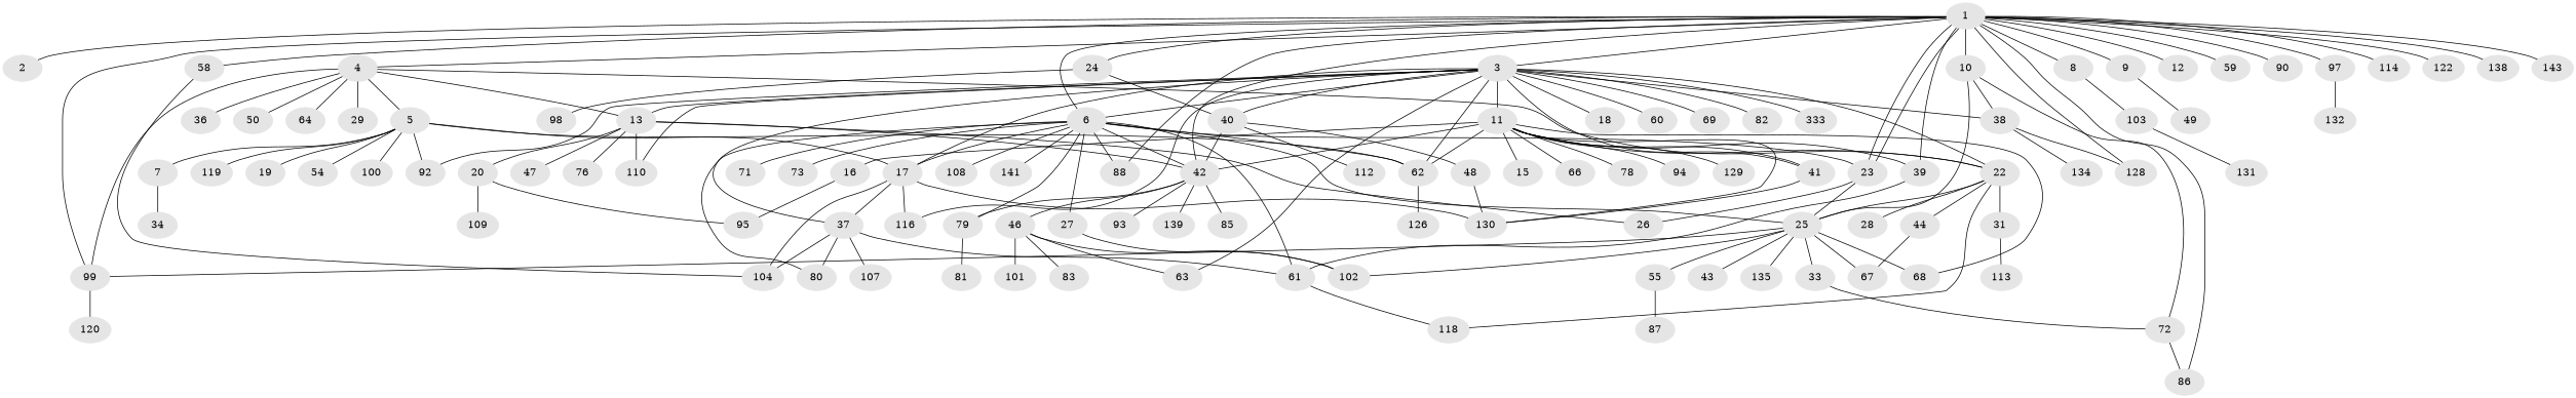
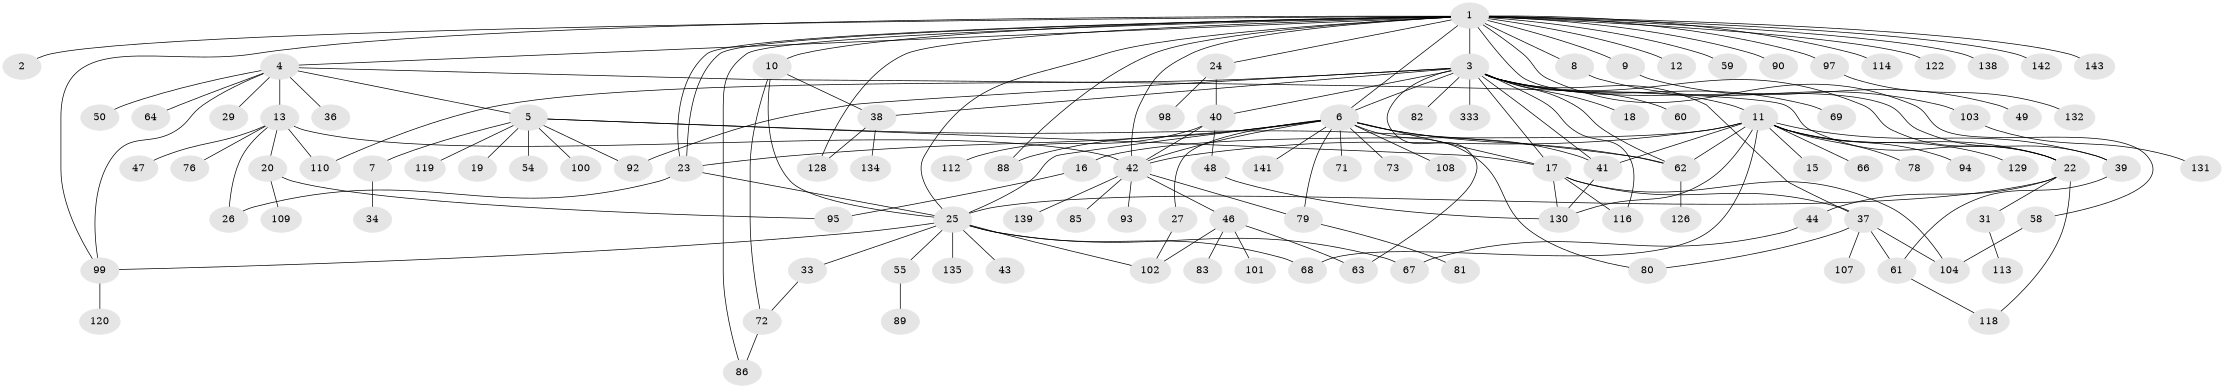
  graph {
    node [color=gray90 style=filled]
    1 [super="+32"]
    2
    3 [super="+144"]
    4 [super="+14"]
    6 [super="+65"]
    8
    9 [super="+21"]
    10 [super="+57"]
    12
    23 [super="+117"]
    24 [super="+35"]
    25 [super="+53"]
    39 [super="+127"]
    42 [super="+45"]
    58 [super="+91"]
    59
    86
    88
    90
    97
    99 [super="+111"]
    114
    122
    128
    138
+   142
    143
    11 [super="+136"]
    13 [super="+52"]
    17 [super="+70"]
    18
    22 [super="+30"]
    37 [super="+74"]
    38 [super="+96"]
    40 [super="+87"]
    41
    60
    62 [super="+84"]
    63
    69
    82
    92
    110
    116
    n45 [label=333]
    5 [super="+115"]
    29
    36
    50
    64
    27 [super="+121"]
    61 [super="+106"]
    71 [super="+77"]
    73
    79
    80
    108
    141
    103 [super="+124"]
    49 [super="+125"]
    72 [super="+146"]
    26
    98 [super="+137"]
    68
    33
    43
    55
    67
    102
    135
    46 [super="+140"]
    85
    93
    139
    104 [super="+145"]
    132
    120
    15
    16 [super="+75"]
    66
    78
    94
    129
    130
    20
    47
    76
    118
-   28 [super="+51"]
    31 [super="+105"]
    44
    107
    134
    48
    112
    126
    7
    19 [super="+56"]
    54
    100
    119
    34
    81
    131
    95
    109
    113
-   89 [label=87]
+   89
    83
    101
    1 -- 2
    1 -- 3
    1 -- 4
    1 -- 6
    1 -- 8
    1 -- 9
    1 -- 10
    1 -- 12
    1 -- 23
    1 -- 23
    1 -- 24
+   1 -- 25
    1 -- 39
    1 -- 42
    1 -- 58
    1 -- 59
    1 -- 86
    1 -- 88
    1 -- 90
    1 -- 97
    1 -- 99
    1 -- 114
    1 -- 122
    1 -- 128
    1 -- 138
+   1 -- 142
    1 -- 143
    3 -- 6 [weight=2]
    3 -- 11 [weight=2]
-   3 -- 13
    3 -- 17
    3 -- 18
    3 -- 22
    3 -- 37
    3 -- 38 [weight=2]
    3 -- 40
    3 -- 41
    3 -- 60
    3 -- 62
    3 -- 63
    3 -- 69
    3 -- 82
    3 -- 92
    3 -- 110
    3 -- 116
    3 -- n45
    4 -- 99
    4 -- 13
    4 -- 22
    4 -- 5
    4 -- 29
    4 -- 36
    4 -- 50
    4 -- 64
    6 -- 23
    6 -- 25
    6 -- 42 [weight=2]
    6 -- 88
    6 -- 17
    6 -- 62
    6 -- 27
-   6 -- 61
+   6 -- 41
    6 -- 71
    6 -- 73
    6 -- 79
    6 -- 80
    6 -- 108
    6 -- 141
    8 -- 103
    9 -- 49
    10 -- 25
    10 -- 38
    10 -- 72
    23 -- 25
    23 -- 26
    24 -- 40
    24 -- 98
    25 -- 99
    25 -- 68
    25 -- 33
    25 -- 43
    25 -- 55
    25 -- 67
    25 -- 102
    25 -- 135
    39 -- 61
    42 -- 79
    42 -- 46
    42 -- 85
    42 -- 93
    42 -- 139
    58 -- 104
    97 -- 132
    99 -- 120
    11 -- 39
    11 -- 42
    11 -- 22
    11 -- 41
    11 -- 62
    11 -- 68
    11 -- 15
    11 -- 16
    11 -- 66
    11 -- 78
    11 -- 94
    11 -- 129
    11 -- 130
    13 -- 42
    13 -- 110
    13 -- 26
    13 -- 20
    13 -- 47
    13 -- 76
    17 -- 37
    17 -- 116
    17 -- 104
    17 -- 130
    22 -- 25
    22 -- 118
-   22 -- 28
    22 -- 31
    22 -- 44
    37 -- 61
    37 -- 80
    37 -- 104
    37 -- 107
    38 -- 128
    38 -- 134
    40 -- 42 [weight=2]
    40 -- 48
    40 -- 112
    41 -- 130
    62 -- 126
    5 -- 17
    5 -- 62
    5 -- 92
    5 -- 7
    5 -- 19
    5 -- 54
    5 -- 100
    5 -- 119
    27 -- 102
    61 -- 118
    79 -- 81
    103 -- 131
    72 -- 86
    33 -- 72
    55 -- 89
    46 -- 63
    46 -- 102
    46 -- 83
    46 -- 101
    16 -- 95
    20 -- 95
    20 -- 109
    31 -- 113
    44 -- 67
    48 -- 130
    7 -- 34
  }
